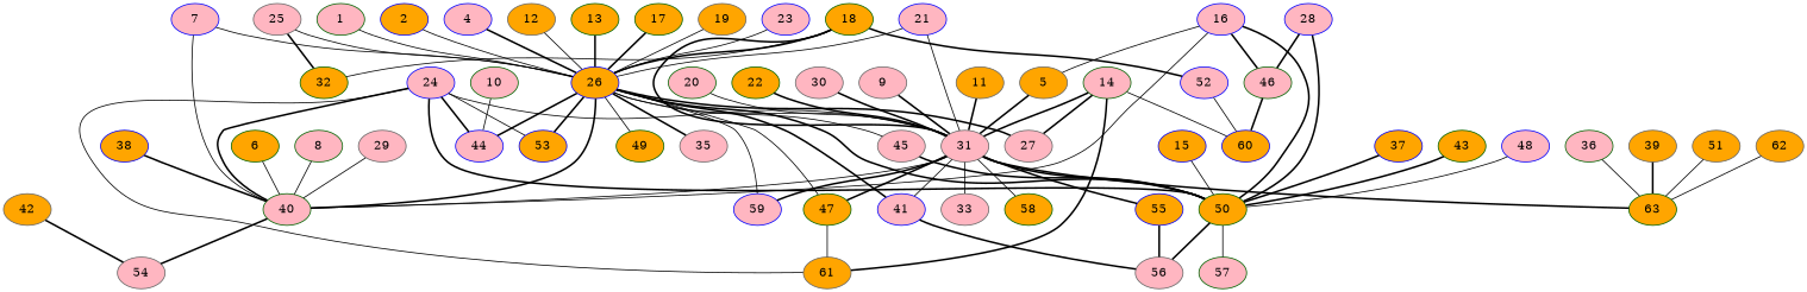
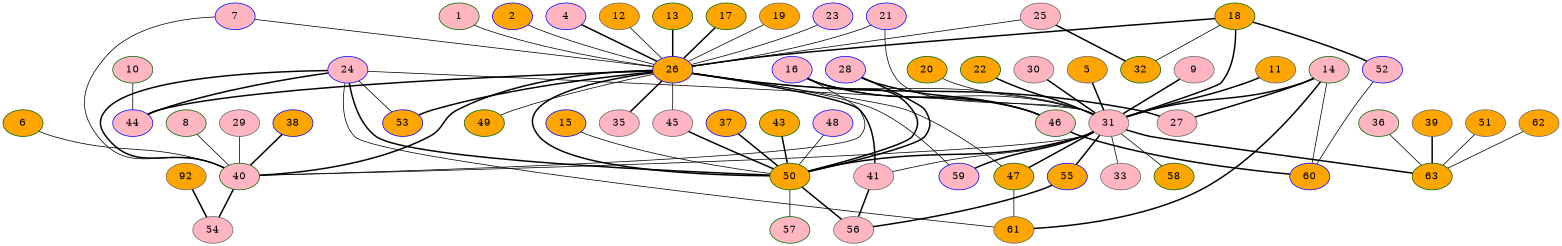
  graph {
    node [color=darkgreen fillcolor=lightpink style=filled]
    edge [style=bold weight=1.0]
    26 [color=blue fillcolor=orange]
    1
    31 [color=gray40]
    40
    44 [color=blue]
    27 [color=gray40]
    50 [fillcolor=orange]
    53 [color=blue fillcolor=orange]
    35 [color=gray40]
-   41 [color=blue]
+   41 [color=gray40]
    45 [color=gray40]
    47 [fillcolor=orange]
    49 [fillcolor=orange]
    59 [color=blue]
    2 [color=blue fillcolor=orange]
    33 [color=gray40]
    55 [color=blue fillcolor=orange]
    58 [fillcolor=orange]
    63 [fillcolor=orange]
    4 [color=blue]
    5 [color=gray40 fillcolor=orange]
    6 [fillcolor=orange]
    54 [color=gray40]
    7 [color=blue]
    8
    9 [color=gray40]
    10
    11 [color=gray40 fillcolor=orange]
    12 [color=gray40 fillcolor=orange]
    13 [fillcolor=orange]
    14
    60 [color=blue fillcolor=orange]
    61 [color=gray40 fillcolor=orange]
    15 [color=blue fillcolor=orange]
    56 [color=gray40]
    57
    16 [color=blue]
    46
    17 [fillcolor=orange]
    18 [fillcolor=orange]
    32 [fillcolor=orange]
    52 [color=blue]
    19 [color=gray40 fillcolor=orange]
-   20
+   20 [fillcolor=orange]
    21 [color=blue]
    22 [fillcolor=orange]
    23 [color=blue]
    24 [color=blue]
    25 [color=gray40]
    28 [color=blue]
    29 [color=gray40]
    30 [color=gray40]
    36
    37 [color=blue fillcolor=orange]
    38 [color=blue fillcolor=orange]
    39 [color=gray40 fillcolor=orange]
-   42 [color=gray40 fillcolor=orange]
+   42 [color=gray40 fillcolor=orange label=92]
    43 [fillcolor=orange]
    48 [color=blue]
    51 [color=gray40 fillcolor=orange]
    62 [color=gray40 fillcolor=orange]
    26 -- 31 [style=solid]
    26 -- 40
    26 -- 44
    26 -- 27
    26 -- 50
    26 -- 53
    26 -- 35
    26 -- 41
    26 -- 45 [style=solid]
    26 -- 47 [style=solid]
    26 -- 49 [style=solid]
    26 -- 59 [style=solid]
    1 -- 26 [style=solid]
    31 -- 40 [style=solid]
    31 -- 50
    31 -- 41 [style=solid]
    31 -- 47
    31 -- 59
    31 -- 33 [style=solid]
    31 -- 55
    31 -- 58 [style=solid]
    31 -- 63
    40 -- 54
    50 -- 56 [weight=2.0]
    50 -- 57 [style=solid]
    41 -- 56
    45 -- 50
    47 -- 61 [style=solid weight=2.0]
    2 -- 26 [style=solid]
    55 -- 56
    4 -- 26
    5 -- 31
    6 -- 40 [style=solid]
    7 -- 26 [style=solid]
    7 -- 40 [style=solid]
    8 -- 40 [style=solid]
    9 -- 31
    10 -- 44 [style=solid]
    11 -- 31
    12 -- 26 [style=solid]
    13 -- 26
    14 -- 31
    14 -- 27
    14 -- 60 [style=solid]
    14 -- 61
    15 -- 50 [style=solid]
-   16 -- 5 [style=solid]
+   16 -- 31 [style=solid]
    16 -- 40 [style=solid]
    16 -- 50
    16 -- 46
    46 -- 60
    17 -- 26
    18 -- 26
    18 -- 31 [weight=2.0]
    18 -- 32 [style=solid]
    18 -- 52
    52 -- 60 [style=solid]
    19 -- 26 [style=solid]
    20 -- 31 [style=solid]
    21 -- 26 [style=solid]
    21 -- 31 [style=solid]
    22 -- 31
    23 -- 26 [style=solid]
    24 -- 31 [style=solid]
    24 -- 40
    24 -- 44
    24 -- 50
    24 -- 53 [style=solid]
    24 -- 61 [style=solid]
    25 -- 26 [style=solid]
    25 -- 32
    28 -- 50
    28 -- 46
    29 -- 40 [style=solid]
    30 -- 31
    36 -- 63 [style=solid]
    37 -- 50
    38 -- 40
    39 -- 63
    42 -- 54
    43 -- 50
    48 -- 50 [style=solid]
    51 -- 63 [style=solid]
    62 -- 63 [style=solid]
  }
